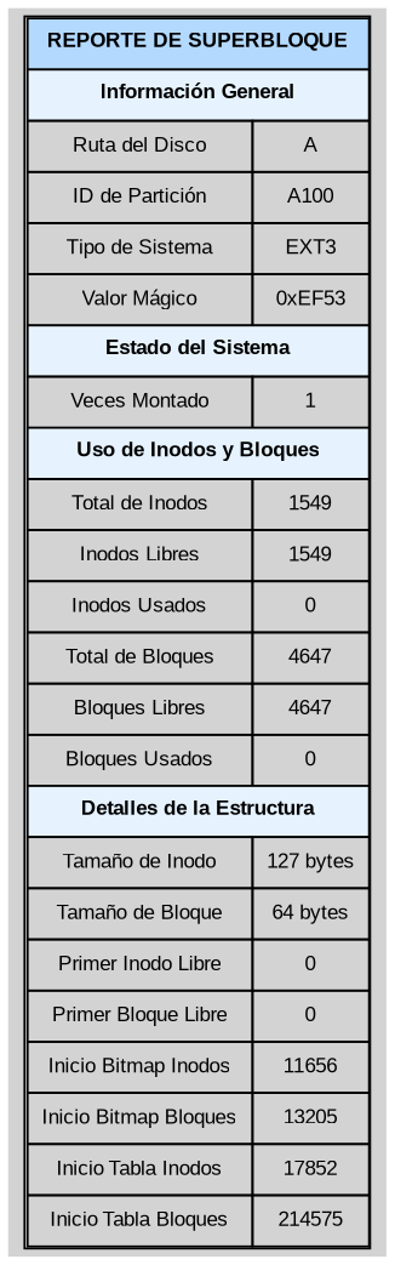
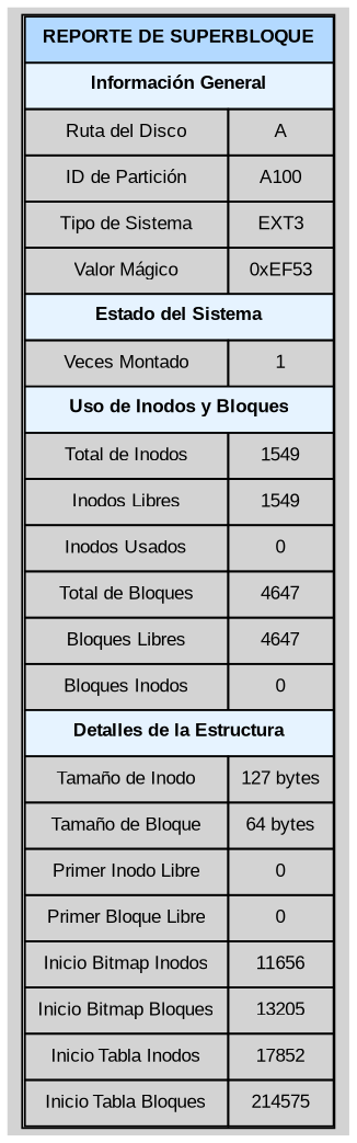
  digraph {
    bgcolor="#ffffff"
    pencolor="#333333"
    penwidth=2.0
    rankdir=TB
    style=rounded
-   n1 [fontname=Arial fontsize=10 label=<             <TABLE BORDER="1" CELLBORDER="1" CELLSPACING="0" CELLPADDING="6">                 <TR><TD COLSPAN="2" BGCOLOR="#B3D9FF"><B>REPORTE DE SUPERBLOQUE</B></TD></TR>                 <TR><TD COLSPAN="2" BGCOLOR="#E6F3FF"><B>Información General</B></TD></TR>                 <TR><TD>Ruta del Disco</TD><TD>A</TD></TR>                 <TR><TD>ID de Partición</TD><TD>A100</TD></TR>                 <TR><TD>Tipo de Sistema</TD><TD>EXT3</TD></TR>                 <TR><TD>Valor Mágico</TD><TD>0xEF53</TD></TR>                 <TR><TD COLSPAN="2" BGCOLOR="#E6F3FF"><B>Estado del Sistema</B></TD></TR>                 <TR><TD>Veces Montado</TD><TD>1</TD></TR>                 <TR><TD COLSPAN="2" BGCOLOR="#E6F3FF"><B>Uso de Inodos y Bloques</B></TD></TR>                 <TR><TD>Total de Inodos</TD><TD>1549</TD></TR>                 <TR><TD>Inodos Libres</TD><TD>1549</TD></TR>                 <TR><TD>Inodos Usados</TD><TD>0</TD></TR>                 <TR><TD>Total de Bloques</TD><TD>4647</TD></TR>                 <TR><TD>Bloques Libres</TD><TD>4647</TD></TR>                 <TR><TD>Bloques Usados</TD><TD>0</TD></TR>                 <TR><TD COLSPAN="2" BGCOLOR="#E6F3FF"><B>Detalles de la Estructura</B></TD></TR>                 <TR><TD>Tamaño de Inodo</TD><TD>127 bytes</TD></TR>                 <TR><TD>Tamaño de Bloque</TD><TD>64 bytes</TD></TR>                 <TR><TD>Primer Inodo Libre</TD><TD>0</TD></TR>                 <TR><TD>Primer Bloque Libre</TD><TD>0</TD></TR>                 <TR><TD>Inicio Bitmap Inodos</TD><TD>11656</TD></TR>                 <TR><TD>Inicio Bitmap Bloques</TD><TD>13205</TD></TR>                 <TR><TD>Inicio Tabla Inodos</TD><TD>17852</TD></TR>                 <TR><TD>Inicio Tabla Bloques</TD><TD>214575</TD></TR>             </TABLE>         > shape=plaintext style=filled]
+   n1 [fontname=Arial fontsize=10 label=<             <TABLE BORDER="1" CELLBORDER="1" CELLSPACING="0" CELLPADDING="6">                 <TR><TD COLSPAN="2" BGCOLOR="#B3D9FF"><B>REPORTE DE SUPERBLOQUE</B></TD></TR>                 <TR><TD COLSPAN="2" BGCOLOR="#E6F3FF"><B>Información General</B></TD></TR>                 <TR><TD>Ruta del Disco</TD><TD>A</TD></TR>                 <TR><TD>ID de Partición</TD><TD>A100</TD></TR>                 <TR><TD>Tipo de Sistema</TD><TD>EXT3</TD></TR>                 <TR><TD>Valor Mágico</TD><TD>0xEF53</TD></TR>                 <TR><TD COLSPAN="2" BGCOLOR="#E6F3FF"><B>Estado del Sistema</B></TD></TR>                 <TR><TD>Veces Montado</TD><TD>1</TD></TR>                 <TR><TD COLSPAN="2" BGCOLOR="#E6F3FF"><B>Uso de Inodos y Bloques</B></TD></TR>                 <TR><TD>Total de Inodos</TD><TD>1549</TD></TR>                 <TR><TD>Inodos Libres</TD><TD>1549</TD></TR>                 <TR><TD>Inodos Usados</TD><TD>0</TD></TR>                 <TR><TD>Total de Bloques</TD><TD>4647</TD></TR>                 <TR><TD>Bloques Libres</TD><TD>4647</TD></TR>                 <TR><TD>Bloques Inodos</TD><TD>0</TD></TR>                 <TR><TD COLSPAN="2" BGCOLOR="#E6F3FF"><B>Detalles de la Estructura</B></TD></TR>                 <TR><TD>Tamaño de Inodo</TD><TD>127 bytes</TD></TR>                 <TR><TD>Tamaño de Bloque</TD><TD>64 bytes</TD></TR>                 <TR><TD>Primer Inodo Libre</TD><TD>0</TD></TR>                 <TR><TD>Primer Bloque Libre</TD><TD>0</TD></TR>                 <TR><TD>Inicio Bitmap Inodos</TD><TD>11656</TD></TR>                 <TR><TD>Inicio Bitmap Bloques</TD><TD>13205</TD></TR>                 <TR><TD>Inicio Tabla Inodos</TD><TD>17852</TD></TR>                 <TR><TD>Inicio Tabla Bloques</TD><TD>214575</TD></TR>             </TABLE>         > shape=plaintext style=filled]
  }
